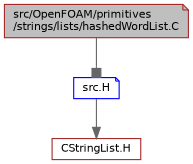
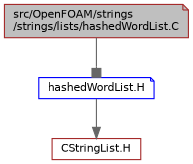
  digraph {
    node [color=brown fontname=Helvetica fontsize=10 shape=note]
    edge [color=gray40 fontname=Helvetica fontsize=10 labelfontname=Helvetica labelfontsize=10 style=solid]
-   n1 [fillcolor=grey75 fontcolor=black height=0.2 label="src/OpenFOAM/primitives\l/strings/lists/hashedWordList.C" style=filled width=0.4]
-   n2 [color=blue height=0.2 label="src.H" width=0.4]
+   n1 [fillcolor=grey75 fontcolor=black height=0.2 label="src/OpenFOAM/strings\l/strings/lists/hashedWordList.C" style=filled width=0.4]
+   n2 [color=blue height=0.2 label="hashedWordList.H" width=0.4]
    n3 [height=0.2 label="CStringList.H" shape=box width=0.4]
    n1 -> n2 [arrowhead=box]
    n2 -> n3 [arrowhead=normal]
  }
